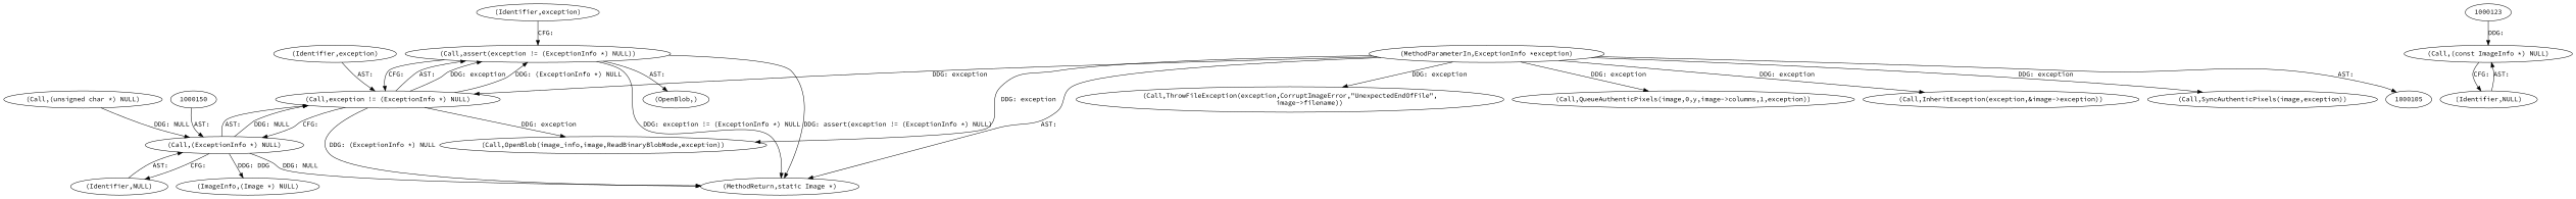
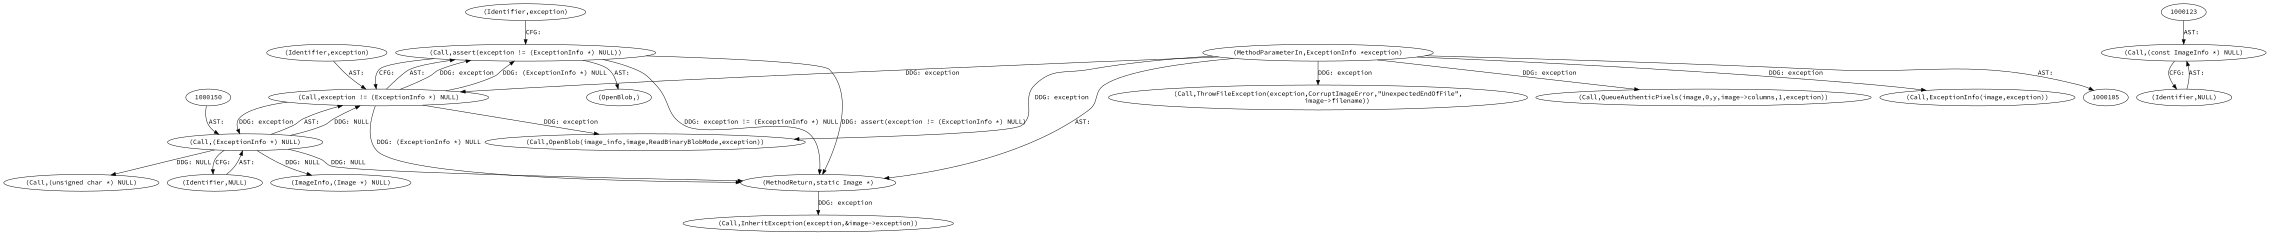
  digraph {
    fontname="Source Code Pro"
    node [fontname="Source Code Pro"]
    edge [fontname="Source Code Pro"]
    n1 [label="(Call,assert(exception != (ExceptionInfo *) NULL))"]
    n2 [label="(Call,exception != (ExceptionInfo *) NULL)"]
    n3 [label="(OpenBlob,)"]
    n4 [label="(MethodReturn,static Image *)"]
    n5 [label="(Call,(ExceptionInfo *) NULL)"]
    n6 [label="(Call,OpenBlob(image_info,image,ReadBinaryBlobMode,exception))"]
    n7 [label="(Call,(unsigned char *) NULL)"]
    n8 [label="(Identifier,NULL)"]
    n9 [label="(ImageInfo,(Image *) NULL)"]
    n10 [label="(MethodParameterIn,ExceptionInfo *exception)"]
    n11 [label="(Call,ThrowFileException(exception,CorruptImageError,\"UnexpectedEndOfFile\",\n          image->filename))"]
    n12 [label="(Call,QueueAuthenticPixels(image,0,y,image->columns,1,exception))"]
    n13 [label="(Call,InheritException(exception,&image->exception))"]
-   n14 [label="(Call,SyncAuthenticPixels(image,exception))"]
+   n14 [label="(Call,ExceptionInfo(image,exception))"]
    1000105
    n16 [label="(Call,(const ImageInfo *) NULL)"]
    n17 [label="(Identifier,NULL)"]
    n18 [label="(Identifier,exception)"]
    n19 [label="(Identifier,exception)"]
    1000150
    1000123
    n1 -> n2 [label="CFG: "]
    n1 -> n3 [label="AST: "]
    n1 -> n4 [label="DDG: assert(exception != (ExceptionInfo *) NULL)"]
    n1 -> n4 [label="DDG: exception != (ExceptionInfo *) NULL"]
    n2 -> n1 [label="AST: "]
    n2 -> n1 [label="DDG: exception"]
    n2 -> n1 [label="DDG: (ExceptionInfo *) NULL"]
    n2 -> n4 [label="DDG: (ExceptionInfo *) NULL"]
-   n2 -> n5 [label="CFG: "]
+   n2 -> n5 [label="DDG: exception"]
    n2 -> n6 [label="DDG: exception"]
    n5 -> n2 [label="AST: "]
    n5 -> n2 [label="DDG: NULL"]
    n5 -> n4 [label="DDG: NULL"]
-   n7 -> n5 [label="DDG: NULL"]
+   n5 -> n7 [label="DDG: NULL"]
    n5 -> n8 [label="CFG: "]
-   n5 -> n9 [label="DDG: DDG"]
+   n5 -> n9 [label="DDG: NULL"]
    n8 -> n5 [label="AST: "]
    n10 -> n2 [label="DDG: exception"]
    n10 -> n4 [label="AST: "]
    n10 -> n6 [label="DDG: exception"]
    n10 -> n11 [label="DDG: exception"]
    n10 -> n12 [label="DDG: exception"]
-   n10 -> n13 [label="DDG: exception"]
+   n4 -> n13 [label="DDG: exception"]
    n10 -> n14 [label="DDG: exception"]
    n10 -> 1000105 [label="AST: "]
    n16 -> n17 [label="CFG: "]
    n17 -> n16 [label="AST: "]
    n18 -> n1 [label="CFG: "]
    n19 -> n2 [label="AST: "]
    1000150 -> n5 [label="AST: "]
-   1000123 -> n16 [label="DDG: "]
+   1000123 -> n16 [label="AST: "]
  }
